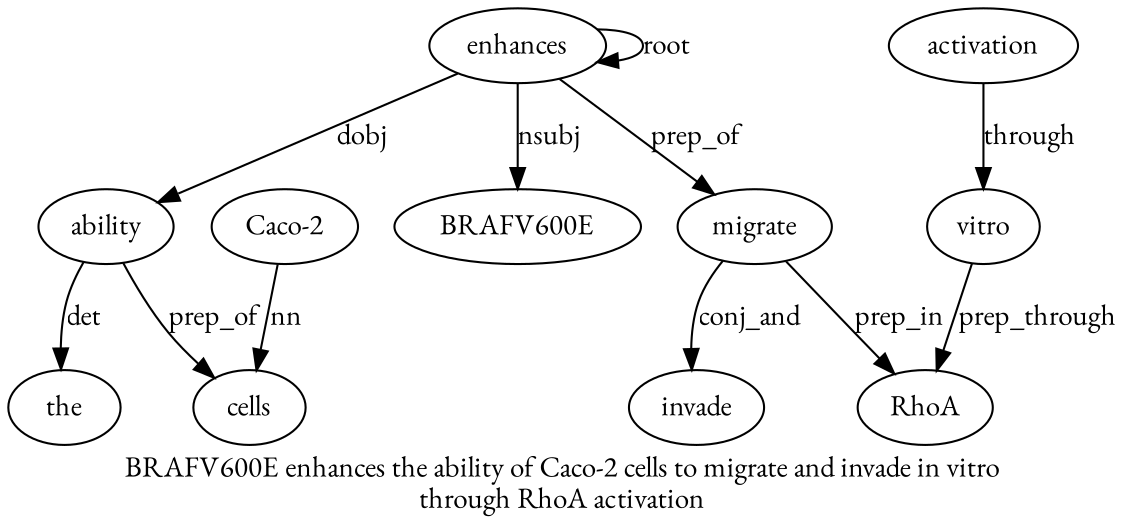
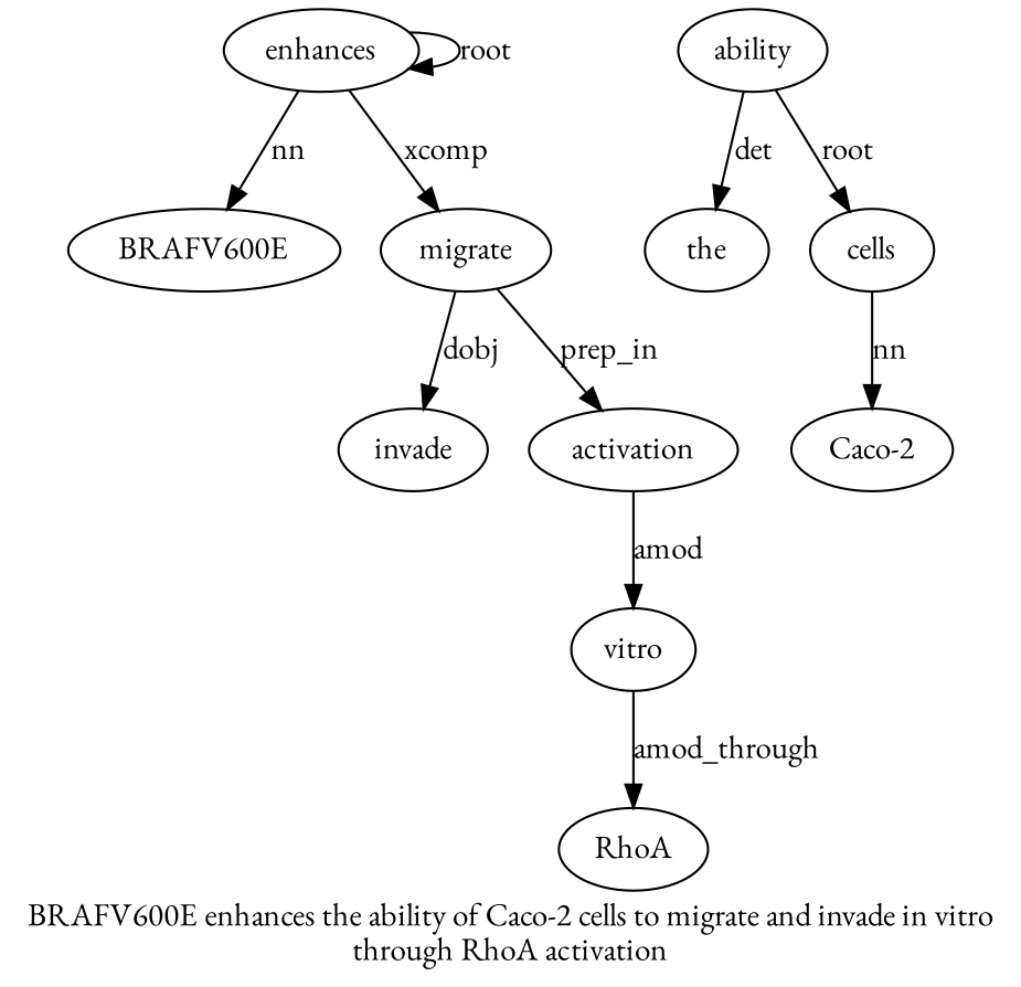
  digraph {
    fontname="EB Garamond"
    label="BRAFV600E enhances the ability of Caco-2 cells to migrate and invade in vitro\nthrough RhoA activation"
    node [fillcolor=white fontname="EB Garamond" style=filled]
    edge [fontname="EB Garamond"]
    n1 [label=enhances]
    n2 [label=BRAFV600E]
    n3 [label=ability]
    n4 [label=migrate]
    n5 [label=the]
    n6 [label=cells]
    n7 [label=invade]
    n8 [label=activation]
    n9 [label="Caco-2"]
    n10 [label=vitro]
    n11 [label=RhoA]
    n1 -> n1 [label=root]
-   n1 -> n2 [label=nsubj]
-   n1 -> n3 [label=dobj]
-   n1 -> n4 [label=prep_of]
+   n1 -> n2 [label=nn]
+   n1 -> n4 [label=xcomp]
    n3 -> n5 [label=det]
-   n3 -> n6 [label=prep_of]
-   n4 -> n7 [label=conj_and]
-   n4 -> n11 [label=prep_in]
-   n9 -> n6 [label=nn]
-   n8 -> n10 [label=through]
-   n10 -> n11 [label=prep_through]
+   n3 -> n6 [label=root]
+   n4 -> n7 [label=dobj]
+   n4 -> n8 [label=prep_in]
+   n6 -> n9 [label=nn]
+   n8 -> n10 [label=amod]
+   n10 -> n11 [label=amod_through]
  }
